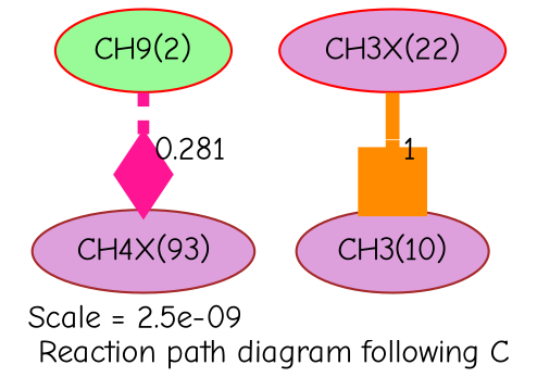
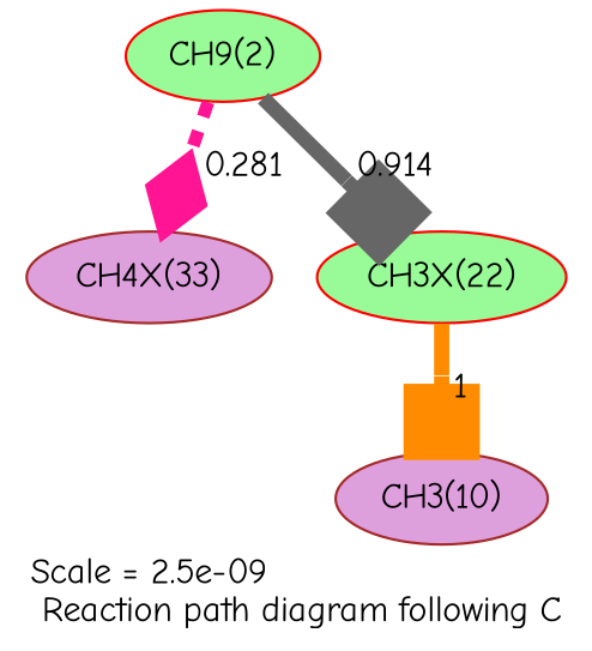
  digraph {
    fontname="Comic Neue"
    label="Scale = 2.5e-09\l Reaction path diagram following C"
    node [color=red fillcolor=palegreen fontname="Comic Neue" style=filled]
    edge [arrowhead=box fontname="Comic Neue" style=solid]
    n1 [label="CH9(2)"]
-   n2 [color=brown fillcolor=plum label="CH4X(93)"]
-   n3 [fillcolor=plum label="CH3X(22)"]
+   n2 [color=brown fillcolor=plum label="CH4X(33)"]
+   n3 [label="CH3X(22)"]
    n4 [color=brown fillcolor=plum label="CH3(10)"]
    n1 -> n2 [arrowhead=diamond arrowsize=2.52 color=deeppink label=" 0.281" penwidth=5.04 style=dashed]
+   n1 -> n3 [arrowsize=2.97 color=gray40 label=" 0.914" penwidth=5.93]
    n3 -> n4 [arrowsize=3 color=darkorange label=" 1" penwidth=6]
  }
